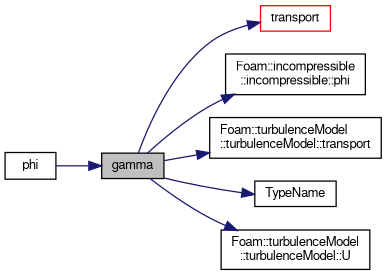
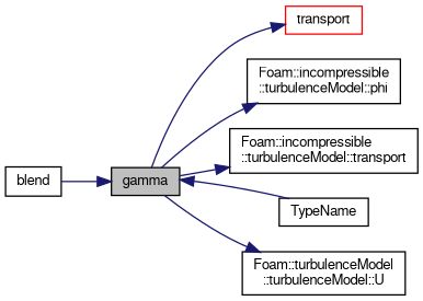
  digraph {
    rankdir=LR
    node [color=black fontname=FreeSans fontsize=10 shape=record]
    edge [color=midnightblue fontname=FreeSans fontsize=10 labelfontname=FreeSans labelfontsize=10 style=solid]
    n1 [fillcolor=grey75 fontcolor=black height=0.2 label=gamma style=filled width=0.4]
    n2 [color=red height=0.2 label=transport width=0.4]
-   n3 [height=0.2 label="Foam::incompressible\l::incompressible::phi" width=0.4]
-   n4 [height=0.2 label="Foam::turbulenceModel\l::turbulenceModel::transport" width=0.4]
+   n3 [height=0.2 label="Foam::incompressible\l::turbulenceModel::phi" width=0.4]
+   n4 [height=0.2 label="Foam::incompressible\l::turbulenceModel::transport" width=0.4]
    n5 [height=0.2 label=TypeName width=0.4]
    n6 [height=0.2 label="Foam::turbulenceModel\l::turbulenceModel::U" width=0.4]
-   n7 [height=0.2 label=phi width=0.4]
+   n7 [height=0.2 label=blend width=0.4]
    n1 -> n2
    n1 -> n3
    n1 -> n4
-   n1 -> n5
+   n5 -> n1
    n1 -> n6
    n7 -> n1
  }
